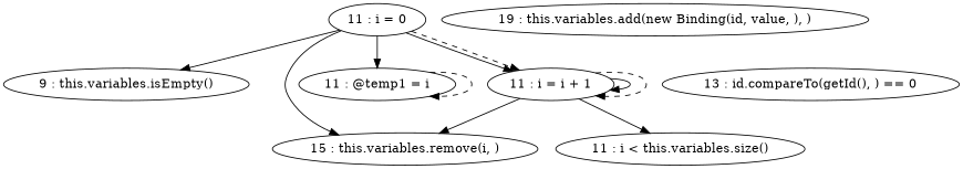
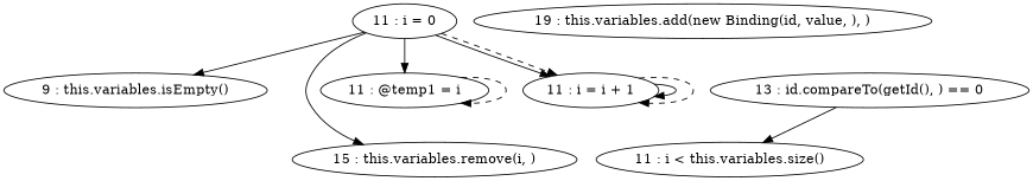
  digraph {
    "11 : i = 0"
    "9 : this.variables.isEmpty()"
    "15 : this.variables.remove(i, )"
    "11 : @temp1 = i"
    "11 : i = i + 1"
    "11 : i < this.variables.size()"
    "13 : id.compareTo(getId(), ) == 0"
    "19 : this.variables.add(new Binding(id, value, ), )"
    "11 : i = 0" -> "9 : this.variables.isEmpty()"
    "11 : i = 0" -> "15 : this.variables.remove(i, )"
    "11 : i = 0" -> "11 : @temp1 = i"
    "11 : i = 0" -> "11 : i = i + 1"
    "11 : i = 0" -> "11 : i = i + 1" [style=dashed]
    "11 : @temp1 = i" -> "11 : @temp1 = i" [style=dashed]
-   "11 : i = i + 1" -> "15 : this.variables.remove(i, )"
    "11 : i = i + 1" -> "11 : i = i + 1"
    "11 : i = i + 1" -> "11 : i = i + 1" [style=dashed]
-   "11 : i = i + 1" -> "11 : i < this.variables.size()"
+   "13 : id.compareTo(getId(), ) == 0" -> "11 : i < this.variables.size()"
  }
